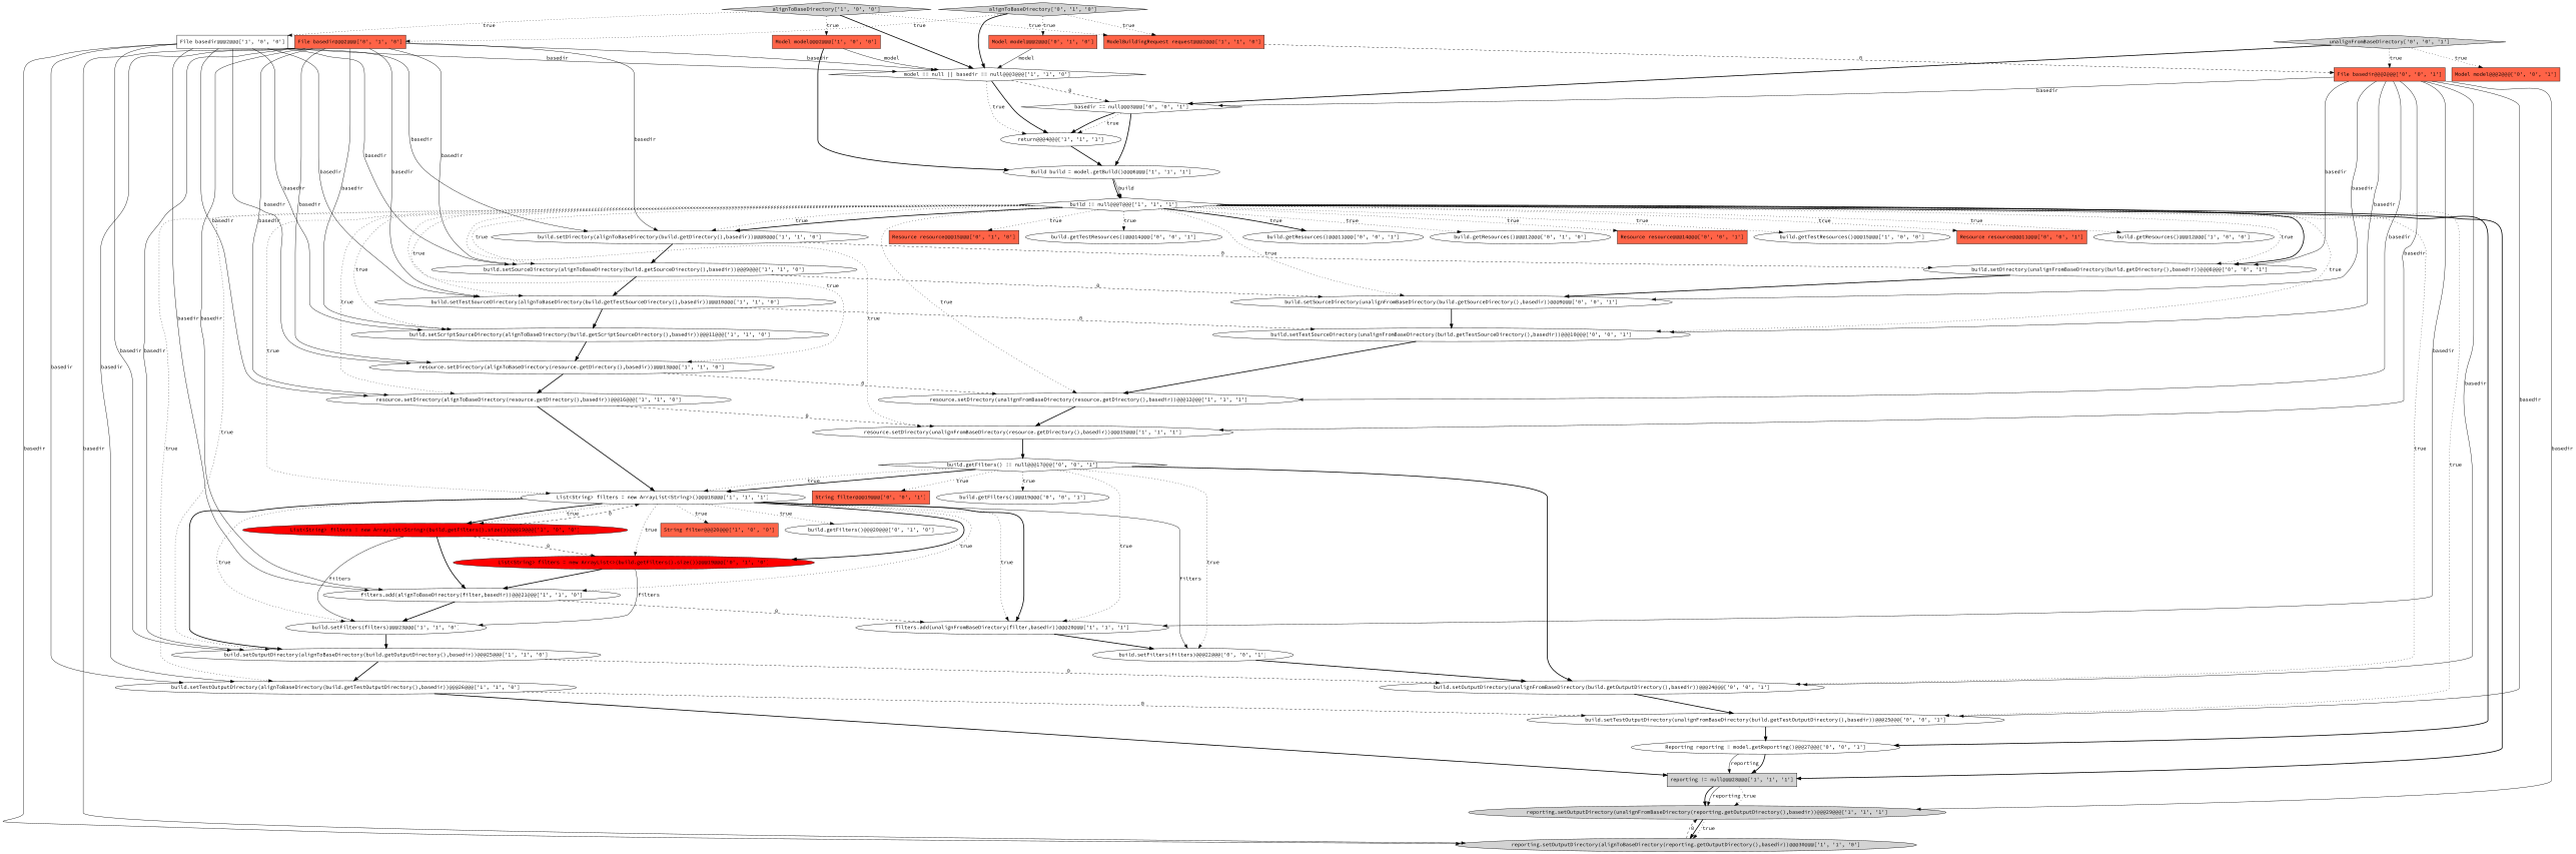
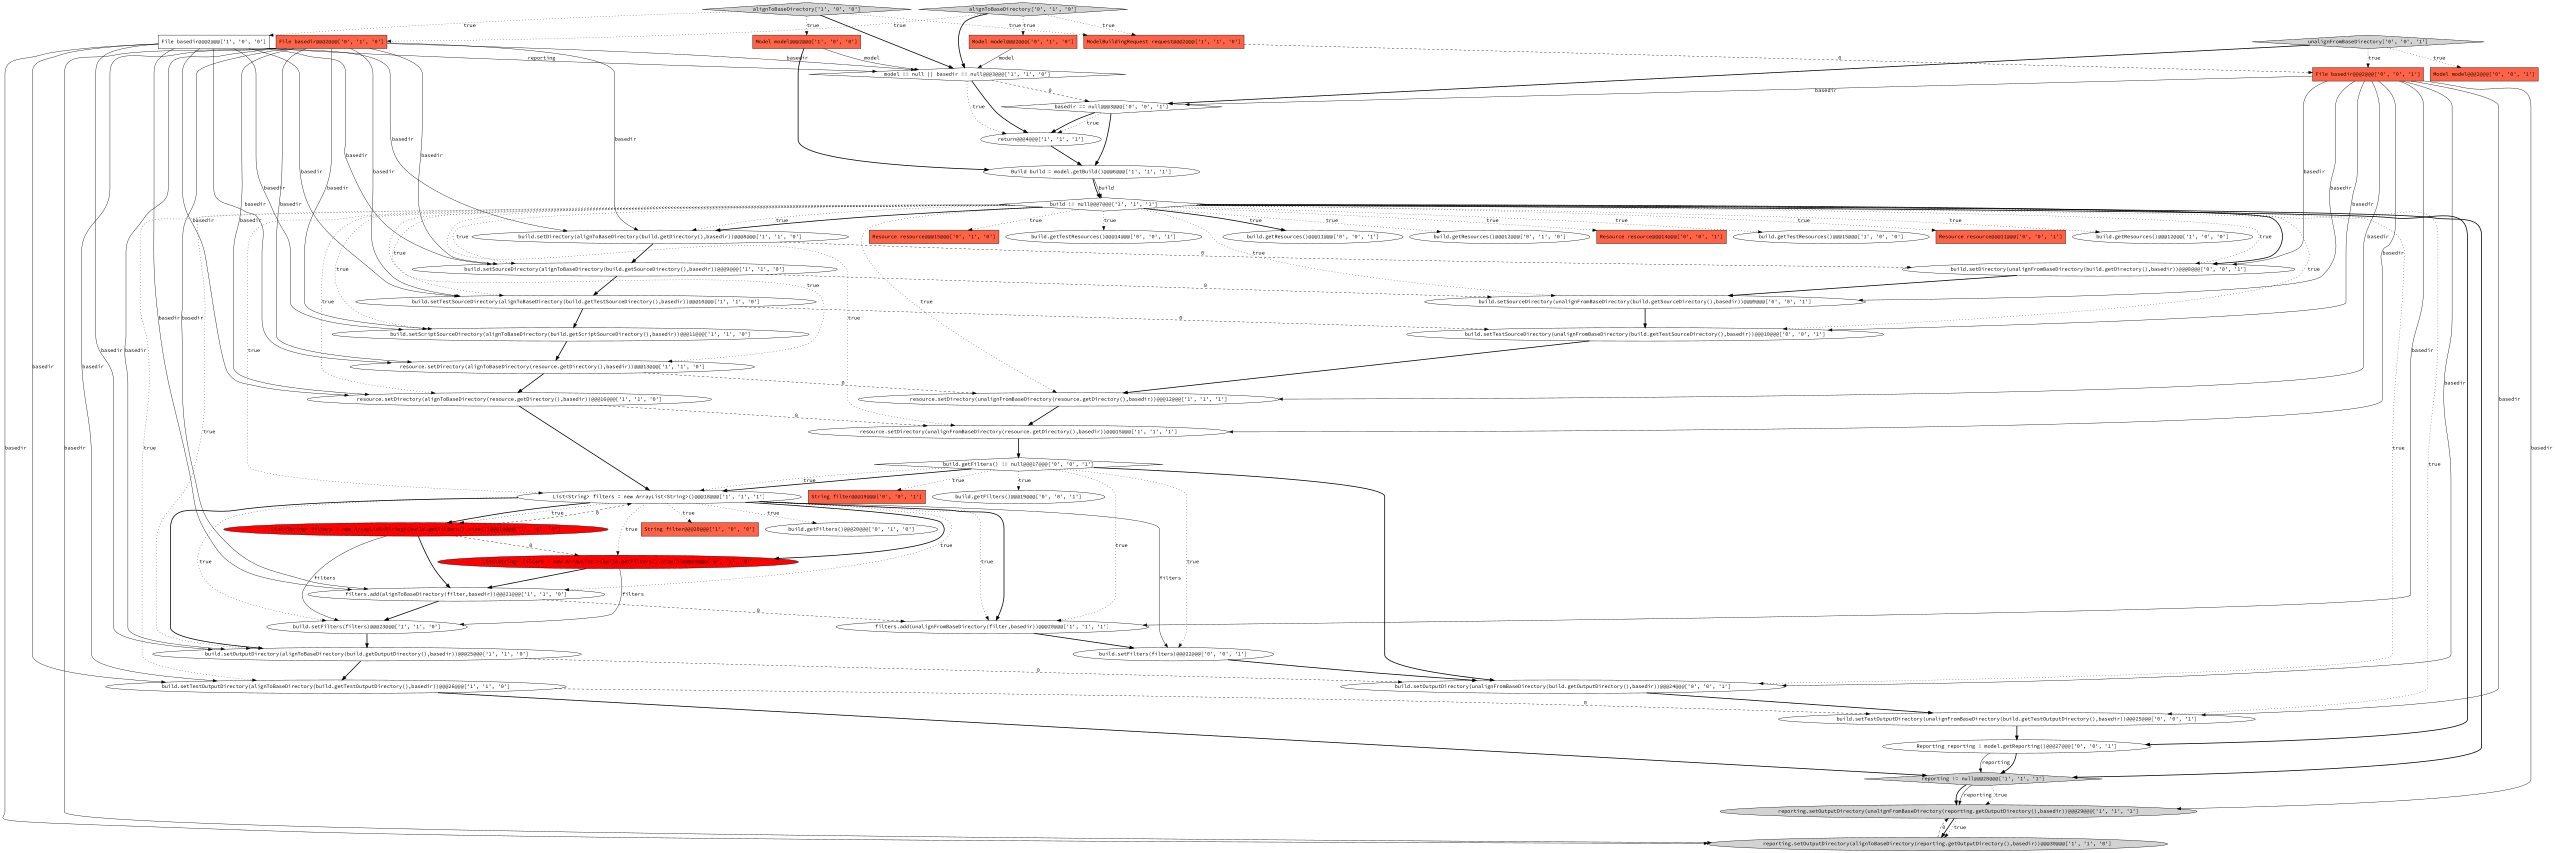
  digraph {
    fontname="Source Code Pro"
    node [fillcolor=white fontname="Source Code Pro" shape=ellipse style=filled]
    edge [fontname="Source Code Pro" style=dotted]
    n1 [fillcolor=tomato label="File basedir@@@2@@@['0', '0', '1']" shape=box]
    n2 [label="build.setTestSourceDirectory(unalignFromBaseDirectory(build.getTestSourceDirectory(),basedir))@@@10@@@['0', '0', '1']"]
    n3 [label="resource.setDirectory(unalignFromBaseDirectory(resource.getDirectory(),basedir))@@@12@@@['1', '1', '1']"]
    n4 [label="build.setTestOutputDirectory(unalignFromBaseDirectory(build.getTestOutputDirectory(),basedir))@@@25@@@['0', '0', '1']"]
    n5 [label="basedir == null@@@3@@@['0', '0', '1']" shape=diamond]
    n6 [label="build.setOutputDirectory(unalignFromBaseDirectory(build.getOutputDirectory(),basedir))@@@24@@@['0', '0', '1']"]
    n7 [label="build.setSourceDirectory(unalignFromBaseDirectory(build.getSourceDirectory(),basedir))@@@9@@@['0', '0', '1']"]
    n8 [label="build.setDirectory(unalignFromBaseDirectory(build.getDirectory(),basedir))@@@8@@@['0', '0', '1']"]
    n9 [label="resource.setDirectory(unalignFromBaseDirectory(resource.getDirectory(),basedir))@@@15@@@['1', '1', '1']"]
    n10 [label="filters.add(unalignFromBaseDirectory(filter,basedir))@@@20@@@['1', '1', '1']"]
    n11 [fillcolor=lightgray label="reporting.setOutputDirectory(unalignFromBaseDirectory(reporting.getOutputDirectory(),basedir))@@@29@@@['1', '1', '1']"]
    n12 [label="Reporting reporting = model.getReporting()@@@27@@@['0', '0', '1']"]
    n13 [label="return@@@4@@@['1', '1', '1']"]
    n14 [label="Build build = model.getBuild()@@@6@@@['1', '1', '1']"]
    n15 [label="build.getFilters() != null@@@17@@@['0', '0', '1']" shape=diamond]
    n16 [label="build.setFilters(filters)@@@22@@@['0', '0', '1']"]
    n17 [fillcolor=lightgray label="reporting.setOutputDirectory(alignToBaseDirectory(reporting.getOutputDirectory(),basedir))@@@30@@@['1', '1', '0']"]
    n18 [label="model == null || basedir == null@@@3@@@['1', '1', '0']" shape=diamond]
    n19 [label="build != null@@@7@@@['1', '1', '1']" shape=diamond]
    n20 [fillcolor=tomato label="ModelBuildingRequest request@@@2@@@['1', '1', '0']" shape=box]
    n21 [label="List<String> filters = new ArrayList<String>()@@@18@@@['1', '1', '1']"]
    n22 [fillcolor=red label="List<String> filters = new ArrayList<String>(build.getFilters().size())@@@19@@@['1', '0', '0']"]
    n23 [label="build.setFilters(filters)@@@23@@@['1', '1', '0']"]
    n24 [label="filters.add(alignToBaseDirectory(filter,basedir))@@@21@@@['1', '1', '0']"]
    n25 [fillcolor=red label="List<String> filters = new ArrayList<>(build.getFilters().size())@@@19@@@['0', '1', '0']"]
    n26 [fillcolor=tomato label="String filter@@@20@@@['1', '0', '0']" shape=box]
    n27 [label="build.getFilters()@@@20@@@['0', '1', '0']"]
    n28 [label="build.setOutputDirectory(alignToBaseDirectory(build.getOutputDirectory(),basedir))@@@25@@@['1', '1', '0']"]
    n29 [label="build.setTestOutputDirectory(alignToBaseDirectory(build.getTestOutputDirectory(),basedir))@@@26@@@['1', '1', '0']"]
    n30 [fillcolor=tomato label="Resource resource@@@14@@@['0', '0', '1']" shape=box]
    n31 [label="build.getTestResources()@@@15@@@['1', '0', '0']"]
    n32 [fillcolor=lightgray label="alignToBaseDirectory['1', '0', '0']" shape=diamond]
    n33 [label="File basedir@@@2@@@['1', '0', '0']" shape=box]
    n34 [fillcolor=tomato label="Model model@@@2@@@['1', '0', '0']" shape=box]
    n35 [label="resource.setDirectory(alignToBaseDirectory(resource.getDirectory(),basedir))@@@16@@@['1', '1', '0']"]
    n36 [label="resource.setDirectory(alignToBaseDirectory(resource.getDirectory(),basedir))@@@13@@@['1', '1', '0']"]
    n37 [label="build.setTestSourceDirectory(alignToBaseDirectory(build.getTestSourceDirectory(),basedir))@@@10@@@['1', '1', '0']"]
    n38 [label="build.setScriptSourceDirectory(alignToBaseDirectory(build.getScriptSourceDirectory(),basedir))@@@11@@@['1', '1', '0']"]
    n39 [label="build.setDirectory(alignToBaseDirectory(build.getDirectory(),basedir))@@@8@@@['1', '1', '0']"]
    n40 [label="build.setSourceDirectory(alignToBaseDirectory(build.getSourceDirectory(),basedir))@@@9@@@['1', '1', '0']"]
-   n41 [fillcolor=lightgray label="reporting != null@@@28@@@['1', '1', '1']" shape=box]
+   n41 [fillcolor=lightgray label="reporting != null@@@28@@@['1', '1', '1']" shape=diamond]
    n42 [label="build.getFilters()@@@19@@@['0', '0', '1']"]
    n43 [fillcolor=tomato label="File basedir@@@2@@@['0', '1', '0']" shape=box]
    n44 [fillcolor=tomato label="Resource resource@@@11@@@['0', '0', '1']" shape=box]
    n45 [label="build.getResources()@@@12@@@['1', '0', '0']"]
    n46 [fillcolor=tomato label="Resource resource@@@15@@@['0', '1', '0']" shape=box]
    n47 [label="build.getTestResources()@@@14@@@['0', '0', '1']"]
    n48 [label="build.getResources()@@@11@@@['0', '0', '1']"]
    n49 [label="build.getResources()@@@12@@@['0', '1', '0']"]
    n50 [fillcolor=tomato label="String filter@@@19@@@['0', '0', '1']" shape=box]
    n51 [fillcolor=tomato label="Model model@@@2@@@['0', '0', '1']" shape=box]
    n52 [fillcolor=lightgray label="unalignFromBaseDirectory['0', '0', '1']" shape=diamond]
    n53 [fillcolor=lightgray label="alignToBaseDirectory['0', '1', '0']" shape=diamond]
    n54 [fillcolor=tomato label="Model model@@@2@@@['0', '1', '0']" shape=box]
    n1 -> n2 [label=basedir style=solid]
    n1 -> n3 [label=basedir style=solid]
    n1 -> n4 [label=basedir style=solid]
    n1 -> n5 [label=basedir style=solid]
    n1 -> n6 [label=basedir style=solid]
    n1 -> n7 [label=basedir style=solid]
    n1 -> n8 [label=basedir style=solid]
    n1 -> n9 [label=basedir style=solid]
    n1 -> n10 [label=basedir style=solid]
    n1 -> n11 [label=basedir style=solid]
    n2 -> n3 [style=bold]
    n3 -> n9 [style=bold]
    n4 -> n12 [style=bold]
    n5 -> n13 [style=bold]
    n5 -> n13 [label=true]
    n5 -> n14 [style=bold]
    n6 -> n4 [style=bold]
    n7 -> n2 [style=bold]
    n8 -> n7 [style=bold]
    n9 -> n15 [style=bold]
    n10 -> n16 [style=bold]
    n11 -> n17 [style=bold]
    n11 -> n17 [label=true]
    n12 -> n41 [style=bold]
    n12 -> n41 [label=reporting style=solid]
    n13 -> n14 [style=bold]
    n14 -> n19 [style=bold]
    n14 -> n19 [label=build style=solid]
    n15 -> n6 [style=bold]
    n15 -> n10 [label=true]
    n15 -> n16 [label=true]
    n15 -> n21 [style=bold]
    n15 -> n21 [label=true]
    n15 -> n42 [label=true]
    n15 -> n50 [label=true]
    n16 -> n6 [style=bold]
    n17 -> n11 [label=0 style=dashed]
    n18 -> n5 [label=0 style=dashed]
    n18 -> n13 [label=true]
    n18 -> n13 [style=bold]
    n19 -> n2 [label=true]
    n19 -> n3 [label=true]
    n19 -> n4 [label=true]
    n19 -> n6 [label=true]
    n19 -> n7 [label=true]
    n19 -> n8 [style=bold]
    n19 -> n8 [label=true]
    n19 -> n9 [label=true]
    n19 -> n12 [style=bold]
    n19 -> n21 [label=true]
    n19 -> n28 [label=true]
    n19 -> n29 [label=true]
    n19 -> n30 [label=true]
    n19 -> n31 [label=true]
    n19 -> n35 [label=true]
    n19 -> n36 [label=true]
    n19 -> n37 [label=true]
    n19 -> n38 [label=true]
    n19 -> n39 [style=bold]
    n19 -> n39 [label=true]
    n19 -> n40 [label=true]
    n19 -> n41 [style=bold]
    n19 -> n44 [label=true]
    n19 -> n45 [label=true]
    n19 -> n46 [label=true]
    n19 -> n47 [label=true]
    n19 -> n48 [label=true style=bold]
    n19 -> n49 [label=true]
    n20 -> n1 [label=0 style=dashed]
    n21 -> n10 [label=true]
    n21 -> n10 [style=bold]
    n21 -> n16 [label=filters style=solid]
    n21 -> n22 [style=bold]
    n21 -> n22 [label=true]
    n21 -> n23 [label=true]
    n21 -> n24 [label=true]
    n21 -> n25 [label=true]
    n21 -> n25 [style=bold]
    n21 -> n26 [label=true]
    n21 -> n27 [label=true]
    n21 -> n28 [style=bold]
    n22 -> n21 [label=0 style=dashed]
    n22 -> n23 [label=filters style=solid]
    n22 -> n24 [style=bold]
    n22 -> n25 [label=0 style=dashed]
    n23 -> n28 [style=bold]
    n24 -> n10 [label=0 style=dashed]
    n24 -> n23 [style=bold]
    n25 -> n23 [label=filters style=solid]
    n25 -> n24 [style=bold]
    n28 -> n6 [label=0 style=dashed]
    n28 -> n29 [style=bold]
    n29 -> n4 [label=0 style=dashed]
    n29 -> n41 [style=bold]
    n32 -> n18 [style=bold]
    n32 -> n20 [label=true]
    n32 -> n33 [label=true]
    n32 -> n34 [label=true]
    n33 -> n17 [label=basedir style=solid]
-   n33 -> n18 [label=basedir style=solid]
+   n33 -> n18 [label=reporting style=solid]
    n33 -> n24 [label=basedir style=solid]
    n33 -> n28 [label=basedir style=solid]
    n33 -> n29 [label=basedir style=solid]
    n33 -> n35 [label=basedir style=solid]
    n33 -> n36 [label=basedir style=solid]
    n33 -> n37 [label=basedir style=solid]
    n33 -> n38 [label=basedir style=solid]
    n33 -> n39 [label=basedir style=solid]
    n33 -> n40 [label=basedir style=solid]
    n34 -> n14 [style=bold]
    n34 -> n18 [label=model style=solid]
    n35 -> n9 [label=0 style=dashed]
    n35 -> n21 [style=bold]
    n36 -> n3 [label=0 style=dashed]
    n36 -> n35 [style=bold]
    n37 -> n2 [label=0 style=dashed]
    n37 -> n38 [style=bold]
    n38 -> n36 [style=bold]
    n39 -> n8 [label=0 style=dashed]
    n39 -> n40 [style=bold]
    n40 -> n7 [label=0 style=dashed]
    n40 -> n37 [style=bold]
    n41 -> n11 [label=true]
    n41 -> n11 [style=bold]
    n41 -> n11 [label=reporting style=solid]
    n43 -> n17 [label=basedir style=solid]
    n43 -> n18 [label=basedir style=solid]
    n43 -> n24 [label=basedir style=solid]
    n43 -> n28 [label=basedir style=solid]
    n43 -> n29 [label=basedir style=solid]
    n43 -> n35 [label=basedir style=solid]
    n43 -> n36 [label=basedir style=solid]
    n43 -> n37 [label=basedir style=solid]
    n43 -> n38 [label=basedir style=solid]
    n43 -> n39 [label=basedir style=solid]
    n43 -> n40 [label=basedir style=solid]
    n52 -> n1 [label=true]
    n52 -> n5 [style=bold]
    n52 -> n51 [label=true]
    n53 -> n18 [style=bold]
    n53 -> n20 [label=true]
    n53 -> n43 [label=true]
    n53 -> n54 [label=true]
    n54 -> n18 [label=model style=solid]
  }
